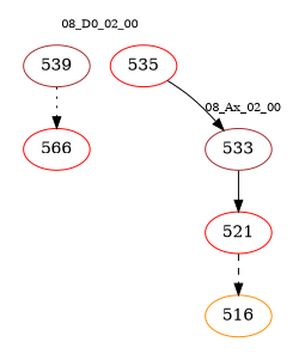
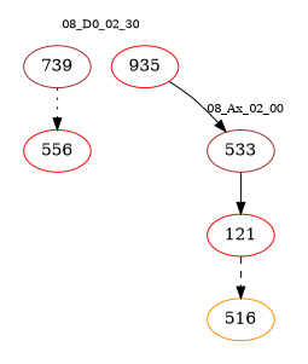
  digraph {
    node [color=red]
    edge [color=black style=solid]
    n1 [color=brown label=533]
-   n2 [label=521]
+   n2 [label=121]
    n3 [color=darkorange label=516]
-   n4 [label=535]
-   n5 [color=brown label=539]
-   n6 [label=566]
+   n4 [label=935]
+   n5 [color=brown label=739]
+   n6 [label=556]
    subgraph cluster_1 {
      color=white
      fontsize=10
      label="08_Ax_02_00"
      n1
      n2
      n3
    }
    subgraph cluster_2 {
      color=white
      fontsize=10
-     label="08_D0_02_00"
+     label="08_D0_02_30"
      n4
      n5
      n6
    }
    n1 -> n2
    n2 -> n3 [style=dashed]
    n4 -> n1
    n5 -> n6 [style=dotted]
  }
